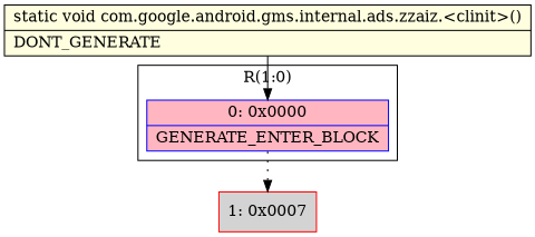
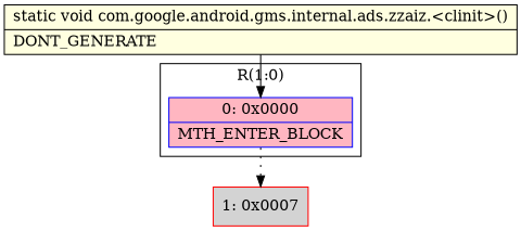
  digraph {
    node [shape=record style=filled]
-   n1 [color=blue label="{0\:\ 0x0000|GENERATE_ENTER_BLOCK\l}" fillcolor=lightpink]
+   n1 [color=blue label="{0\:\ 0x0000|MTH_ENTER_BLOCK\l}" fillcolor=lightpink]
    n2 [color=red label="{1\:\ 0x0007}" fillcolor=lightgrey]
    n3 [label="{static void com.google.android.gms.internal.ads.zzaiz.\<clinit\>()  | DONT_GENERATE\l}" fillcolor=lightyellow]
    subgraph cluster_1 {
      label="R(1:0)"
      n1
    }
    n1 -> n2 [style=dotted]
    n3 -> n1 [style=solid]
  }
